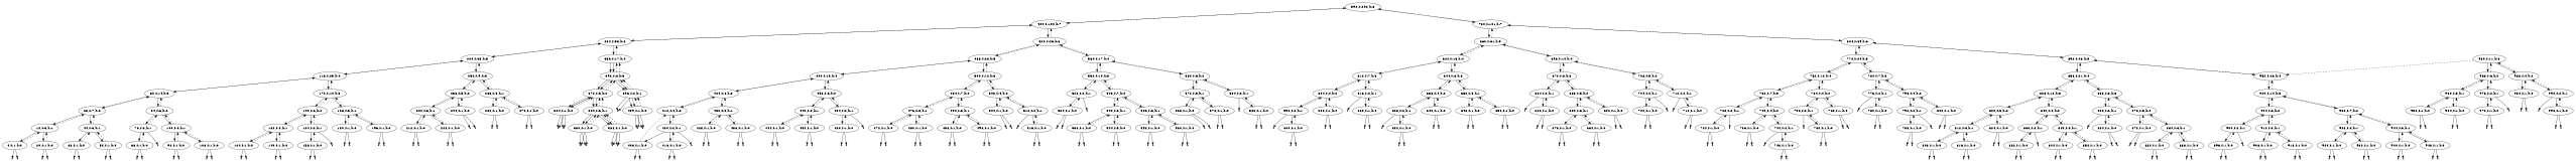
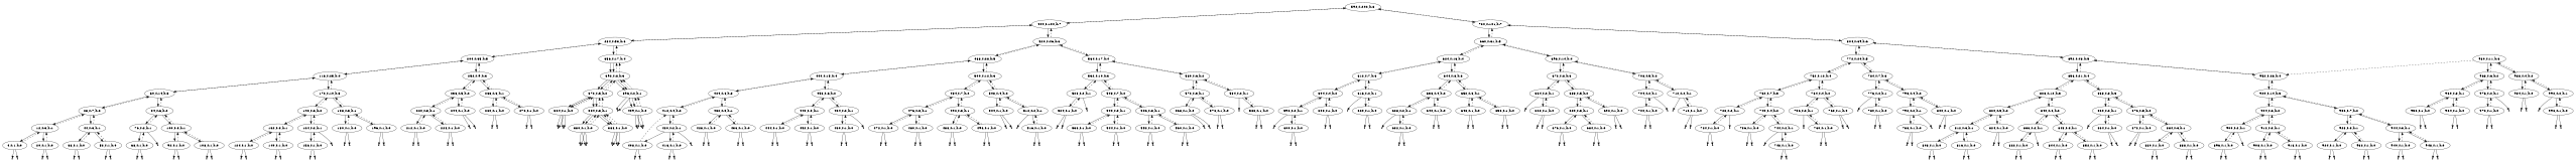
  digraph {
    n1 [label="592,s:202,h:8"]
    n2 [label="404,s:100,h:7"]
    n3 [label="720,s:101,h:7"]
    n4 [label="284,s:53,h:6"]
    n5 [label="520,s:46,h:6"]
    n6 [label="660,s:31,h:5"]
    n7 [label="804,s:69,h:6"]
    nulll4 [shape=point]
    n9 [label="4,s:1,h:0"]
    n10 [label="12,s:3,h:1"]
    nullr4 [shape=point]
    n12 [label="28,s:7,h:2"]
    n13 [label="20,s:1,h:0"]
    n14 [label="60,s:14,h:3"]
    n15 [label="44,s:3,h:1"]
    nulll20 [shape=point]
    nullr20 [shape=point]
    n18 [label="116,s:25,h:4"]
    n19 [label="84,s:6,h:2"]
    n20 [label="36,s:1,h:0"]
    n21 [label="52,s:1,h:0"]
    n22 [label="204,s:35,h:5"]
    n23 [label="172,s:10,h:3"]
    n24 [label="76,s:2,h:1"]
    n25 [label="100,s:3,h:1"]
    nulll36 [shape=point]
    nullr36 [shape=point]
    nulll52 [shape=point]
    nullr52 [shape=point]
    n30 [label="252,s:9,h:3"]
    n31 [label="148,s:6,h:2"]
    n32 [label="188,s:3,h:1"]
    nulll68 [shape=point]
    n34 [label="68,s:1,h:0"]
    nullr68 [shape=point]
    nullr76 [shape=point]
    n37 [label="92,s:1,h:0"]
    n38 [label="108,s:1,h:0"]
    nulll92 [shape=point]
    nullr92 [shape=point]
    nulll108 [shape=point]
    nullr108 [shape=point]
    n43 [label="356,s:17,h:4"]
    n44 [label="236,s:5,h:2"]
    n45 [label="268,s:3,h:1"]
    nulll124 [shape=point]
    n47 [label="124,s:1,h:0"]
    n48 [label="132,s:3,h:1"]
    nullr124 [shape=point]
    n50 [label="140,s:1,h:0"]
    n51 [label="164,s:2,h:1"]
    nulll140 [shape=point]
    nullr140 [shape=point]
    n54 [label="156,s:1,h:0"]
    nullr164 [shape=point]
    n56 [label="180,s:1,h:0"]
    n57 [label="196,s:1,h:0"]
    nulll156 [shape=point]
    nullr156 [shape=point]
    nulll180 [shape=point]
    nullr180 [shape=point]
    nulll196 [shape=point]
    nullr196 [shape=point]
    n64 [label="392,s:8,h:3"]
    nulll212 [shape=point]
    n66 [label="212,s:1,h:0"]
    n67 [label="220,s:3,h:1"]
    nullr212 [shape=point]
    n69 [label="228,s:1,h:0"]
    n70 [label="244,s:1,h:0"]
    nulll228 [shape=point]
    nullr228 [shape=point]
    nulll244 [shape=point]
    nullr244 [shape=point]
    n75 [label="260,s:1,h:0"]
    n76 [label="276,s:1,h:0"]
    nulll260 [shape=point]
    nullr260 [shape=point]
    nulll276 [shape=point]
    nullr276 [shape=point]
    n81 [label="468,s:28,h:5"]
    n82 [label="564,s:17,h:4"]
    nulll364 [shape=point]
    n84 [label="364,s:1,h:0"]
    n85 [label="372,s:5,h:2"]
    nullr364 [shape=point]
    n87 [label="384,s:3,h:1"]
    n88 [label="396,s:2,h:1"]
    n89 [label="380,s:1,h:0"]
    n90 [label="388,s:1,h:0"]
    nulll396 [shape=point]
    n92 [label="409,s:1,h:0"]
    nulll380 [shape=point]
    nullr380 [shape=point]
    nulll388 [shape=point]
    nullr388 [shape=point]
    nulll400 [shape=point]
    nullr400 [shape=point]
    nulll408 [shape=point]
    n100 [label="408,s:1,h:0"]
    n101 [label="412,s:4,h:2"]
    nullr408 [shape=point]
    n103 [label="424,s:8,h:3"]
    n104 [label="420,s:2,h:1"]
    n105 [label="440,s:15,h:4"]
    n106 [label="432,s:3,h:1"]
    n107 [label="416,s:1,h:0"]
    nullr420 [shape=point]
    n109 [label="456,s:6,h:2"]
    n110 [label="428,s:1,h:0"]
    n111 [label="436,s:1,h:0"]
    nulll416 [shape=point]
    nullr416 [shape=point]
    n114 [label="500,s:12,h:3"]
    n115 [label="448,s:3,h:1"]
    n116 [label="464,s:2,h:1"]
    nulll428 [shape=point]
    nullr428 [shape=point]
    nulll436 [shape=point]
    nullr436 [shape=point]
    n121 [label="484,s:7,h:2"]
    n122 [label="508,s:4,h:2"]
    nulll444 [shape=point]
    n124 [label="444,s:1,h:0"]
    nullr444 [shape=point]
    n126 [label="452,s:1,h:0"]
    nulll452 [shape=point]
    nullr452 [shape=point]
    n129 [label="460,s:1,h:0"]
    nullr464 [shape=point]
    nulll460 [shape=point]
    nullr460 [shape=point]
    n133 [label="532,s:10,h:3"]
    n134 [label="580,s:6,h:2"]
    nulll472 [shape=point]
    n136 [label="472,s:1,h:0"]
    n137 [label="476,s:3,h:1"]
    nullr472 [shape=point]
    n139 [label="480,s:1,h:0"]
    n140 [label="492,s:3,h:1"]
    nulll480 [shape=point]
    nullr480 [shape=point]
    n143 [label="488,s:1,h:0"]
    n144 [label="496,s:1,h:0"]
    n145 [label="504,s:1,h:0"]
    n146 [label="512,s:2,h:1"]
    nulll488 [shape=point]
    nullr488 [shape=point]
    nulll496 [shape=point]
    nullr496 [shape=point]
    nulll504 [shape=point]
    nullr504 [shape=point]
    nulll512 [shape=point]
    n154 [label="516,s:1,h:0"]
    nulll516 [shape=point]
    nullr516 [shape=point]
    nulll524 [shape=point]
    n158 [label="524,s:1,h:0"]
    n159 [label="528,s:2,h:1"]
    nullr524 [shape=point]
    nullr528 [shape=point]
    n162 [label="548,s:7,h:2"]
    n163 [label="540,s:3,h:1"]
    n164 [label="556,s:3,h:1"]
    n165 [label="572,s:3,h:1"]
    n166 [label="584,s:2,h:1"]
    nulll536 [shape=point]
    n168 [label="536,s:1,h:0"]
    nullr536 [shape=point]
-   n170 [label="544,s:5,h:0"]
+   n170 [label="544,s:1,h:0"]
    nulll544 [shape=point]
    nullr544 [shape=point]
    n173 [label="552,s:1,h:0"]
    n174 [label="560,s:1,h:0"]
    nulll552 [shape=point]
    nullr552 [shape=point]
    nulll560 [shape=point]
    nullr560 [shape=point]
    nulll568 [shape=point]
    n180 [label="568,s:1,h:0"]
    nullr568 [shape=point]
    n182 [label="576,s:1,h:0"]
    nulll576 [shape=point]
    nullr576 [shape=point]
    nulll584 [shape=point]
    n186 [label="588,s:1,h:0"]
    nulll588 [shape=point]
    nullr588 [shape=point]
    nulll596 [shape=point]
    n190 [label="596,s:2,h:1"]
    n191 [label="604,s:4,h:2"]
    n192 [label="600,s:1,h:0"]
    n193 [label="612,s:7,h:3"]
    n194 [label="608,s:1,h:0"]
    nulll600 [shape=point]
    nullr600 [shape=point]
    n197 [label="624,s:16,h:4"]
    n198 [label="616,s:2,h:1"]
    nulll608 [shape=point]
    nullr608 [shape=point]
    n201 [label="644,s:8,h:3"]
    nulll616 [shape=point]
    n203 [label="620,s:1,h:0"]
    n204 [label="696,s:14,h:4"]
    n205 [label="636,s:4,h:2"]
    n206 [label="652,s:3,h:1"]
    nulll620 [shape=point]
    nullr620 [shape=point]
    n209 [label="672,s:8,h:3"]
    n210 [label="708,s:5,h:2"]
    nulll628 [shape=point]
    n212 [label="628,s:2,h:1"]
    n213 [label="632,s:1,h:0"]
    n214 [label="640,s:1,h:0"]
    nulll632 [shape=point]
    nullr632 [shape=point]
    nulll640 [shape=point]
    nullr640 [shape=point]
    n219 [label="648,s:1,h:0"]
    n220 [label="656,s:1,h:0"]
    nulll648 [shape=point]
    nullr648 [shape=point]
    nulll656 [shape=point]
    nullr656 [shape=point]
    n225 [label="772,s:20,h:5"]
    n226 [label="892,s:48,h:5"]
    nulll664 [shape=point]
    n228 [label="664,s:2,h:1"]
    n229 [label="668,s:1,h:0"]
    n230 [label="688,s:5,h:2"]
    nulll668 [shape=point]
    nullr668 [shape=point]
    n233 [label="680,s:3,h:1"]
    n234 [label="692,s:1,h:0"]
    n235 [label="704,s:2,h:1"]
    n236 [label="712,s:2,h:1"]
    nulll676 [shape=point]
    n238 [label="676,s:1,h:0"]
    nullr676 [shape=point]
    n240 [label="684,s:1,h:0"]
    nulll684 [shape=point]
    nullr684 [shape=point]
    nulll692 [shape=point]
    nullr692 [shape=point]
    nulll700 [shape=point]
    n246 [label="700,s:1,h:0"]
    nullr700 [shape=point]
    nullr704 [shape=point]
    nulll712 [shape=point]
    n250 [label="716,s:1,h:0"]
    nulll716 [shape=point]
    nullr716 [shape=point]
    nulll724 [shape=point]
    n254 [label="724,s:1,h:0"]
    n255 [label="728,s:2,h:1"]
    nullr724 [shape=point]
    n257 [label="732,s:7,h:3"]
    nullr728 [shape=point]
    n259 [label="752,s:12,h:4"]
    n260 [label="740,s:4,h:2"]
    n261 [label="764,s:4,h:2"]
    n262 [label="736,s:1,h:0"]
    n263 [label="744,s:2,h:1"]
    n264 [label="784,s:7,h:3"]
    n265 [label="756,s:2,h:1"]
    n266 [label="768,s:1,h:0"]
    nulll736 [shape=point]
    nullr736 [shape=point]
    nulll744 [shape=point]
    n270 [label="748,s:1,h:0"]
    nulll748 [shape=point]
    nullr748 [shape=point]
    n273 [label="776,s:2,h:1"]
    n274 [label="796,s:4,h:2"]
    nulll756 [shape=point]
    n276 [label="760,s:1,h:0"]
    nulll760 [shape=point]
    nullr760 [shape=point]
    nulll768 [shape=point]
    nullr768 [shape=point]
    n281 [label="856,s:21,h:4"]
    n282 [label="952,s:26,h:4"]
    nulll776 [shape=point]
    n284 [label="780,s:1,h:0"]
    nulll780 [shape=point]
    nullr780 [shape=point]
    n287 [label="792,s:2,h:1"]
    n288 [label="800,s:1,h:0"]
    nulll788 [shape=point]
    n290 [label="788,s:1,h:0"]
    nullr788 [shape=point]
    nullr792 [shape=point]
    nulll800 [shape=point]
    nullr800 [shape=point]
    nulll808 [shape=point]
    n296 [label="808,s:1,h:0"]
    n297 [label="812,s:3,h:1"]
    nullr808 [shape=point]
    n299 [label="820,s:5,h:2"]
    n300 [label="816,s:1,h:0"]
    n301 [label="828,s:12,h:3"]
    n302 [label="824,s:1,h:0"]
    nulll816 [shape=point]
    nullr816 [shape=point]
    n305 [label="840,s:6,h:2"]
    nulll824 [shape=point]
    nullr824 [shape=point]
    n308 [label="868,s:8,h:3"]
    n309 [label="836,s:2,h:1"]
    n310 [label="848,s:3,h:1"]
    n311 [label="860,s:2,h:1"]
    n312 [label="876,s:5,h:2"]
    nulll832 [shape=point]
    n314 [label="832,s:1,h:0"]
    nullr832 [shape=point]
    nullr836 [shape=point]
    n317 [label="844,s:1,h:0"]
    n318 [label="852,s:1,h:0"]
    nulll844 [shape=point]
    nullr844 [shape=point]
    nulll852 [shape=point]
    nullr852 [shape=point]
    n323 [label="920,s:14,h:3"]
    nulll860 [shape=point]
    n325 [label="864,s:1,h:0"]
    nulll864 [shape=point]
    nullr864 [shape=point]
    n328 [label="872,s:1,h:0"]
    n329 [label="884,s:3,h:1"]
    nulll872 [shape=point]
    nullr872 [shape=point]
    n332 [label="880,s:1,h:0"]
    n333 [label="888,s:1,h:0"]
    nulll880 [shape=point]
    nullr880 [shape=point]
    nulll888 [shape=point]
    nullr888 [shape=point]
    nulll896 [shape=point]
    n339 [label="896,s:1,h:0"]
    n340 [label="900,s:2,h:1"]
    nullr896 [shape=point]
    n342 [label="904,s:6,h:2"]
    nullr900 [shape=point]
    n344 [label="912,s:3,h:1"]
    n345 [label="936,s:7,h:2"]
    n346 [label="908,s:1,h:0"]
    n347 [label="916,s:1,h:0"]
    n348 [label="928,s:3,h:1"]
    n349 [label="944,s:3,h:1"]
    nulll908 [shape=point]
    nullr908 [shape=point]
    nulll916 [shape=point]
    nullr916 [shape=point]
    n354 [label="980,s:11,h:3"]
    n355 [label="968,s:6,h:2"]
    n356 [label="988,s:4,h:2"]
    nulll924 [shape=point]
    n358 [label="924,s:1,h:0"]
    nullr924 [shape=point]
    n360 [label="932,s:1,h:0"]
    nulll932 [shape=point]
    nullr932 [shape=point]
    n363 [label="940,s:1,h:0"]
    n364 [label="948,s:1,h:0"]
    nulll940 [shape=point]
    nullr940 [shape=point]
    nulll948 [shape=point]
    nullr948 [shape=point]
    nulll956 [shape=point]
    n370 [label="956,s:1,h:0"]
    n371 [label="960,s:3,h:1"]
    nullr956 [shape=point]
    n373 [label="964,s:1,h:0"]
    n374 [label="976,s:2,h:1"]
    nulll964 [shape=point]
    nullr964 [shape=point]
    n377 [label="972,s:1,h:0"]
    nullr976 [shape=point]
    n379 [label="984,s:1,h:0"]
    n380 [label="992,s:2,h:1"]
    nulll972 [shape=point]
    nullr972 [shape=point]
    nulll984 [shape=point]
    nullr984 [shape=point]
    nulll992 [shape=point]
    n386 [label="996,s:1,h:0"]
    nulll996 [shape=point]
    nullr996 [shape=point]
    subgraph sub_1 {
      rank=same
      n1
    }
    n1 -> n2
    n1 -> n3
    n2 -> n1 [style=dashed]
    n2 -> n4
    n2 -> n5
    n3 -> n1 [style=dashed]
    n3 -> n6
    n3 -> n7
    n4 -> n2 [style=dashed]
    n4 -> n22
    n4 -> n43
    n5 -> n2 [style=dashed]
    n5 -> n81
    n5 -> n82
    n6 -> n3 [style=dashed]
    n6 -> n197
    n6 -> n204
    n7 -> n3 [style=dashed]
    n7 -> n225
    n7 -> n226
    n9 -> nulll4
    n9 -> n10 [style=dashed]
    n9 -> nullr4
    n10 -> n9
    n10 -> n12 [style=dashed]
    n10 -> n13
    n12 -> n10
    n12 -> n14 [style=dashed]
    n12 -> n15
    n13 -> n10 [style=dashed]
    n13 -> nulll20
    n13 -> nullr20
    n14 -> n12
    n14 -> n18 [style=dashed]
    n14 -> n19
    n15 -> n12 [style=dashed]
    n15 -> n20
    n15 -> n21
    n18 -> n14
    n18 -> n22 [style=dashed]
    n18 -> n23
    n19 -> n14 [style=dashed]
    n19 -> n24
    n19 -> n25
    n20 -> n15 [style=dashed]
    n20 -> nulll36
    n20 -> nullr36
    n21 -> n15 [style=dashed]
    n21 -> nulll52
    n21 -> nullr52
    n22 -> n4 [style=dashed]
    n22 -> n18
    n22 -> n30
    n23 -> n18 [style=dashed]
    n23 -> n31
    n23 -> n32
    n24 -> n19 [style=dashed]
    n24 -> n34
    n24 -> nullr76
    n25 -> n19 [style=dashed]
    n25 -> n37
    n25 -> n38
    n30 -> n22 [style=dashed]
    n30 -> n44
    n30 -> n45
    n31 -> n23 [style=dashed]
    n31 -> n48
    n31 -> n51
    n32 -> n23 [style=dashed]
    n32 -> n56
    n32 -> n57
    n34 -> n24 [style=dashed]
    n34 -> nulll68
    n34 -> nullr68
    n37 -> n25 [style=dashed]
    n37 -> nulll92
    n37 -> nullr92
    n38 -> n25 [style=dashed]
    n38 -> nulll108
    n38 -> nullr108
    n43 -> n4 [style=dashed]
    n43 -> n64
    n43 -> n64
    n44 -> n30 [style=dashed]
    n44 -> n67
    n44 -> n70
    n45 -> n30 [style=dashed]
    n45 -> n75
    n45 -> n76
    n47 -> nulll124
    n47 -> n48 [style=dashed]
    n47 -> nullr124
    n48 -> n31 [style=dashed]
    n48 -> n47
    n48 -> n50
    n50 -> n48 [style=dashed]
    n50 -> nulll140
    n50 -> nullr140
    n51 -> n31 [style=dashed]
    n51 -> n54
    n51 -> nullr164
    n54 -> n51 [style=dashed]
    n54 -> nulll156
    n54 -> nullr156
    n56 -> n32 [style=dashed]
    n56 -> nulll180
    n56 -> nullr180
    n57 -> n32 [style=dashed]
    n57 -> nulll196
    n57 -> nullr196
    n64 -> n43 [style=dashed]
    n64 -> n43 [style=dashed]
    n64 -> n85
    n64 -> n85
    n64 -> n88
    n64 -> n88
    n66 -> nulll212
    n66 -> n67 [style=dashed]
    n66 -> nullr212
    n67 -> n44 [style=dashed]
    n67 -> n66
    n67 -> n69
    n69 -> n67 [style=dashed]
    n69 -> nulll228
    n69 -> nullr228
    n70 -> n44 [style=dashed]
    n70 -> nulll244
    n70 -> nullr244
    n75 -> n45 [style=dashed]
    n75 -> nulll260
    n75 -> nullr260
    n76 -> n45 [style=dashed]
    n76 -> nulll276
    n76 -> nullr276
    n81 -> n5 [style=dashed]
    n81 -> n105
    n81 -> n114
    n82 -> n5 [style=dashed]
    n82 -> n133
    n82 -> n134
    n84 -> nulll364
    n84 -> nulll364
    n84 -> n85 [style=dashed]
    n84 -> n85 [style=dashed]
    n84 -> nullr364
    n84 -> nullr364
    n85 -> n64 [style=dashed]
    n85 -> n64 [style=dashed]
    n85 -> n84
    n85 -> n84
    n85 -> n87
    n85 -> n87
    n87 -> n85 [style=dashed]
    n87 -> n85 [style=dashed]
    n87 -> n89
    n87 -> n89
    n87 -> n90
    n87 -> n90
    n88 -> n64 [style=dashed]
    n88 -> n64 [style=dashed]
    n88 -> nulll396
    n88 -> nulll396
    n88 -> n92
    n88 -> n92
    n89 -> n87 [style=dashed]
    n89 -> n87 [style=dashed]
    n89 -> nulll380
    n89 -> nulll380
    n89 -> nullr380
    n89 -> nullr380
    n90 -> n87 [style=dashed]
    n90 -> n87 [style=dashed]
    n90 -> nulll388
    n90 -> nulll388
    n90 -> nullr388
    n90 -> nullr388
    n92 -> n88 [style=dashed]
    n92 -> n88 [style=dashed]
    n92 -> nulll400
    n92 -> nulll400
    n92 -> nullr400
    n92 -> nullr400
    n100 -> nulll408
    n100 -> n101 [style=dashed]
    n100 -> nullr408
    n101 -> n103 [style=dashed]
    n101 -> n104
    n103 -> n101
    n103 -> n105 [style=dashed]
    n103 -> n106
    n104 -> n100
    n104 -> n101 [style=dashed]
    n104 -> n107
    n104 -> nullr420
    n105 -> n81 [style=dashed]
    n105 -> n103
    n105 -> n109
    n106 -> n103 [style=dashed]
    n106 -> n110
    n106 -> n111
    n107 -> n104 [style=dashed]
    n107 -> nulll416
    n107 -> nullr416
    n109 -> n105 [style=dashed]
    n109 -> n115
    n109 -> n116
    n110 -> n106 [style=dashed]
    n110 -> nulll428
    n110 -> nullr428
    n111 -> n106 [style=dashed]
    n111 -> nulll436
    n111 -> nullr436
    n114 -> n81 [style=dashed]
    n114 -> n121
    n114 -> n122
    n115 -> n109 [style=dashed]
    n115 -> n124
    n115 -> n126
    n116 -> n109 [style=dashed]
    n116 -> n129
    n116 -> nullr464
    n121 -> n114 [style=dashed]
    n121 -> n137
    n121 -> n140
    n122 -> n114 [style=dashed]
    n122 -> n145
    n122 -> n146
    n124 -> n115 [style=dashed]
    n124 -> nulll444
    n124 -> nullr444
    n126 -> n115 [style=dashed]
    n126 -> nulll452
    n126 -> nullr452
    n129 -> n116 [style=dashed]
    n129 -> nulll460
    n129 -> nullr460
    n133 -> n82 [style=dashed]
    n133 -> n159
    n133 -> n162
    n134 -> n82 [style=dashed]
    n134 -> n165
    n134 -> n166
    n136 -> nulll472
    n136 -> n137 [style=dashed]
    n136 -> nullr472
    n137 -> n121 [style=dashed]
    n137 -> n136
    n137 -> n139
    n139 -> n137 [style=dashed]
    n139 -> nulll480
    n139 -> nullr480
    n140 -> n121 [style=dashed]
    n140 -> n143
    n140 -> n144
    n143 -> n140 [style=dashed]
    n143 -> nulll488
    n143 -> nullr488
    n144 -> n140 [style=dashed]
    n144 -> nulll496
    n144 -> nullr496
    n145 -> n122 [style=dashed]
    n145 -> nulll504
    n145 -> nullr504
    n146 -> n122 [style=dashed]
    n146 -> nulll512
    n146 -> n154
    n154 -> n146 [style=dashed]
    n154 -> nulll516
    n154 -> nullr516
    n158 -> nulll524
    n158 -> n159 [style=dashed]
    n158 -> nullr524
    n159 -> n133 [style=dashed]
    n159 -> n158
    n159 -> nullr528
    n162 -> n133 [style=dashed]
    n162 -> n163
    n162 -> n164
    n163 -> n162 [style=dashed]
    n163 -> n168
    n163 -> n170
    n164 -> n162 [style=dashed]
    n164 -> n173
    n164 -> n174
    n165 -> n134 [style=dashed]
    n165 -> n180
    n165 -> n182
    n166 -> n134 [style=dashed]
    n166 -> nulll584
    n166 -> n186
    n168 -> n163 [style=dashed]
    n168 -> nulll536
    n168 -> nullr536
    n170 -> n163 [style=dashed]
    n170 -> nulll544
    n170 -> nullr544
    n173 -> n164 [style=dashed]
    n173 -> nulll552
    n173 -> nullr552
    n174 -> n164 [style=dashed]
    n174 -> nulll560
    n174 -> nullr560
    n180 -> n165 [style=dashed]
    n180 -> nulll568
    n180 -> nullr568
    n182 -> n165 [style=dashed]
    n182 -> nulll576
    n182 -> nullr576
    n186 -> n166 [style=dashed]
    n186 -> nulll588
    n186 -> nullr588
    n190 -> nulll596
    n190 -> n191 [style=dashed]
    n190 -> n192
    n191 -> n190
    n191 -> n193 [style=dashed]
    n191 -> n194
    n192 -> n190 [style=dashed]
    n192 -> nulll600
    n192 -> nullr600
    n193 -> n191
    n193 -> n197 [style=dashed]
    n193 -> n198
    n194 -> n191 [style=dashed]
    n194 -> nulll608
    n194 -> nullr608
    n197 -> n6 [style=dashed]
    n197 -> n193
    n197 -> n201
    n198 -> n193 [style=dashed]
    n198 -> nulll616
    n198 -> n203
    n201 -> n197 [style=dashed]
    n201 -> n205
    n201 -> n206
    n203 -> n198 [style=dashed]
    n203 -> nulll620
    n203 -> nullr620
    n204 -> n6 [style=dashed]
    n204 -> n209
    n204 -> n210
    n205 -> n201 [style=dashed]
    n205 -> n212
    n205 -> n214
    n206 -> n201 [style=dashed]
    n206 -> n219
    n206 -> n220
    n209 -> n204 [style=dashed]
    n209 -> n228
    n209 -> n230
    n210 -> n204 [style=dashed]
    n210 -> n235
    n210 -> n236
    n212 -> n205 [style=dashed]
    n212 -> nulll628
    n212 -> n213
    n213 -> n212 [style=dashed]
    n213 -> nulll632
    n213 -> nullr632
    n214 -> n205 [style=dashed]
    n214 -> nulll640
    n214 -> nullr640
    n219 -> n206 [style=dashed]
    n219 -> nulll648
    n219 -> nullr648
    n220 -> n206 [style=dashed]
    n220 -> nulll656
    n220 -> nullr656
    n225 -> n7 [style=dashed]
    n225 -> n259
    n225 -> n264
    n226 -> n7 [style=dashed]
    n226 -> n281
    n226 -> n282
    n228 -> n209 [style=dashed]
    n228 -> nulll664
    n228 -> n229
    n229 -> n228 [style=dashed]
    n229 -> nulll668
    n229 -> nullr668
    n230 -> n209 [style=dashed]
    n230 -> n233
    n230 -> n234
    n233 -> n230 [style=dashed]
    n233 -> n238
    n233 -> n240
    n234 -> n230 [style=dashed]
    n234 -> nulll692
    n234 -> nullr692
    n235 -> n210 [style=dashed]
    n235 -> n246
    n235 -> nullr704
    n236 -> n210 [style=dashed]
    n236 -> nulll712
    n236 -> n250
    n238 -> n233 [style=dashed]
    n238 -> nulll676
    n238 -> nullr676
    n240 -> n233 [style=dashed]
    n240 -> nulll684
    n240 -> nullr684
    n246 -> n235 [style=dashed]
    n246 -> nulll700
    n246 -> nullr700
    n250 -> n236 [style=dashed]
    n250 -> nulll716
    n250 -> nullr716
    n254 -> nulll724
    n254 -> n255 [style=dashed]
    n254 -> nullr724
    n255 -> n254
    n255 -> n257 [style=dashed]
    n255 -> nullr728
    n257 -> n255
    n257 -> n259 [style=dashed]
    n257 -> n260
    n259 -> n225 [style=dashed]
    n259 -> n257
    n259 -> n261
    n260 -> n257 [style=dashed]
    n260 -> n262
    n260 -> n263
    n261 -> n259 [style=dashed]
    n261 -> n265
    n261 -> n266
    n262 -> n260 [style=dashed]
    n262 -> nulll736
    n262 -> nullr736
    n263 -> n260 [style=dashed]
    n263 -> nulll744
    n263 -> n270
    n264 -> n225 [style=dashed]
    n264 -> n273
    n264 -> n274
    n265 -> n261 [style=dashed]
    n265 -> nulll756
    n265 -> n276
    n266 -> n261 [style=dashed]
    n266 -> nulll768
    n266 -> nullr768
    n270 -> n263 [style=dashed]
    n270 -> nulll748
    n270 -> nullr748
    n273 -> n264 [style=dashed]
    n273 -> nulll776
    n273 -> n284
    n274 -> n264 [style=dashed]
    n274 -> n287
    n274 -> n288
    n276 -> n265 [style=dashed]
    n276 -> nulll760
    n276 -> nullr760
    n281 -> n226 [style=dashed]
    n281 -> n301
    n281 -> n308
    n282 -> n226 [style=dashed]
    n282 -> n323
    n284 -> n273 [style=dashed]
    n284 -> nulll780
    n284 -> nullr780
    n287 -> n274 [style=dashed]
    n287 -> n290
    n287 -> nullr792
    n288 -> n274 [style=dashed]
    n288 -> nulll800
    n288 -> nullr800
    n290 -> n287 [style=dashed]
    n290 -> nulll788
    n290 -> nullr788
    n296 -> nulll808
    n296 -> n297 [style=dashed]
    n296 -> nullr808
    n297 -> n296
    n297 -> n299 [style=dashed]
    n297 -> n300
    n299 -> n297
    n299 -> n301 [style=dashed]
    n299 -> n302
    n300 -> n297 [style=dashed]
    n300 -> nulll816
    n300 -> nullr816
    n301 -> n281 [style=dashed]
    n301 -> n299
    n301 -> n305
    n302 -> n299 [style=dashed]
    n302 -> nulll824
    n302 -> nullr824
    n305 -> n301 [style=dashed]
    n305 -> n309
    n305 -> n310
    n308 -> n281 [style=dashed]
    n308 -> n311
    n308 -> n312
    n309 -> n305 [style=dashed]
    n309 -> n314
    n309 -> nullr836
    n310 -> n305 [style=dashed]
    n310 -> n317
    n310 -> n318
    n311 -> n308 [style=dashed]
    n311 -> nulll860
    n311 -> n325
    n312 -> n308 [style=dashed]
    n312 -> n328
    n312 -> n329
    n314 -> n309 [style=dashed]
    n314 -> nulll832
    n314 -> nullr832
    n317 -> n310 [style=dashed]
    n317 -> nulll844
    n317 -> nullr844
    n318 -> n310 [style=dashed]
    n318 -> nulll852
    n318 -> nullr852
    n323 -> n282 [style=dashed]
    n323 -> n342
    n323 -> n345
    n325 -> n311 [style=dashed]
    n325 -> nulll864
    n325 -> nullr864
    n328 -> n312 [style=dashed]
    n328 -> nulll872
    n328 -> nullr872
    n329 -> n312 [style=dashed]
    n329 -> n332
    n329 -> n333
    n332 -> n329 [style=dashed]
    n332 -> nulll880
    n332 -> nullr880
    n333 -> n329 [style=dashed]
    n333 -> nulll888
    n333 -> nullr888
    n339 -> nulll896
    n339 -> n340 [style=dashed]
    n339 -> nullr896
    n340 -> n339
    n340 -> n342 [style=dashed]
    n340 -> nullr900
    n342 -> n323 [style=dashed]
    n342 -> n340
    n342 -> n344
    n344 -> n342 [style=dashed]
    n344 -> n346
    n344 -> n347
    n345 -> n323 [style=dashed]
    n345 -> n348
    n345 -> n349
    n346 -> n344 [style=dashed]
    n346 -> nulll908
    n346 -> nullr908
    n347 -> n344 [style=dashed]
    n347 -> nulll916
    n347 -> nullr916
    n348 -> n345 [style=dashed]
    n348 -> n358
    n348 -> n360
    n349 -> n345 [style=dashed]
    n349 -> n363
    n349 -> n364
    n354 -> n282 [style=dashed]
    n354 -> n355
    n354 -> n356
    n355 -> n354 [style=dashed]
    n355 -> n371
    n355 -> n374
    n356 -> n354 [style=dashed]
    n356 -> n379
    n356 -> n380
    n358 -> n348 [style=dashed]
    n358 -> nulll924
    n358 -> nullr924
    n360 -> n348 [style=dashed]
    n360 -> nulll932
    n360 -> nullr932
    n363 -> n349 [style=dashed]
    n363 -> nulll940
    n363 -> nullr940
    n364 -> n349 [style=dashed]
    n364 -> nulll948
    n364 -> nullr948
    n370 -> nulll956
    n370 -> n371 [style=dashed]
    n370 -> nullr956
    n371 -> n355 [style=dashed]
    n371 -> n370
    n371 -> n373
    n373 -> n371 [style=dashed]
    n373 -> nulll964
    n373 -> nullr964
    n374 -> n355 [style=dashed]
    n374 -> n377
    n374 -> nullr976
    n377 -> n374 [style=dashed]
    n377 -> nulll972
    n377 -> nullr972
    n379 -> n356 [style=dashed]
    n379 -> nulll984
    n379 -> nullr984
    n380 -> n356 [style=dashed]
    n380 -> nulll992
    n380 -> n386
    n386 -> n380 [style=dashed]
    n386 -> nulll996
    n386 -> nullr996
  }
